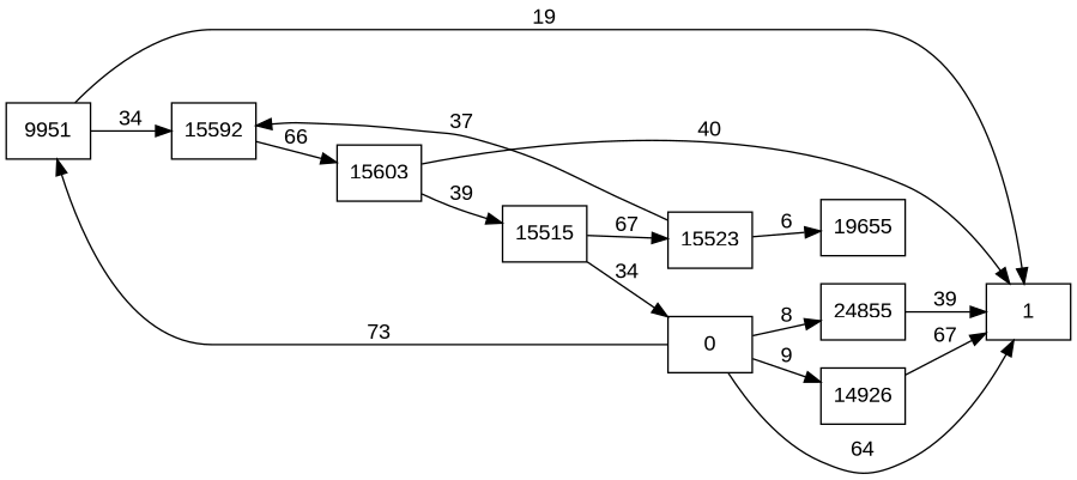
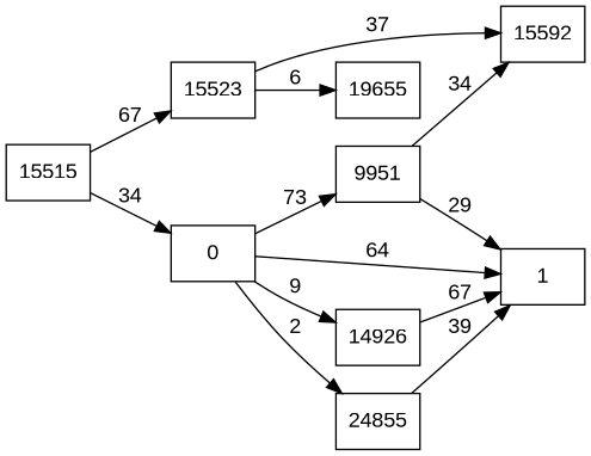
  digraph {
    fontname="Liberation Sans"
    rankdir=LR
    node [fontname="Liberation Sans" shape=rectangle]
    edge [fontname="Liberation Sans"]
    9951
    1
    15592
    14926
    15515
    15523
    0
    19655
-   15603
    24855
-   9951 -> 1 [label=19]
+   9951 -> 1 [label=29]
    9951 -> 15592 [label=34]
-   15592 -> 15603 [label=66]
    14926 -> 1 [label=67]
    15515 -> 15523 [label=67]
    15515 -> 0 [label=34]
    15523 -> 15592 [label=37]
    15523 -> 19655 [label=6]
    0 -> 9951 [label=73]
    0 -> 1 [label=64]
    0 -> 14926 [label=9]
-   0 -> 24855 [label=8]
-   15603 -> 1 [label=40]
-   15603 -> 15515 [label=39]
+   0 -> 24855 [label=2]
    24855 -> 1 [label=39]
  }
